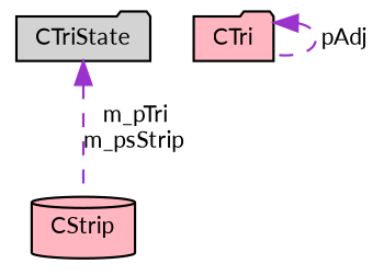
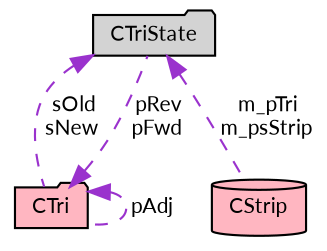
  digraph {
    fontname=Lato
    node [color=black fillcolor=lightpink fontname=Lato fontsize=10 shape=folder style=filled]
    edge [color=darkorchid3 dir=back fontname=Lato fontsize=10 labelfontname=Helvetica labelfontsize=10 style=dashed]
    n1 [fontcolor=black height=0.2 label=CStrip shape=cylinder width=0.4]
    n2 [height=0.2 label=CTri width=0.4]
    n3 [fillcolor=lightgrey height=0.2 label=CTriState width=0.4]
    n2 -> n2 [label=" pAdj"]
+   n2 -> n3 [label=" pRev\npFwd"]
    n3 -> n1 [label=" m_pTri\nm_psStrip"]
+   n3 -> n2 [label=" sOld\nsNew"]
  }
